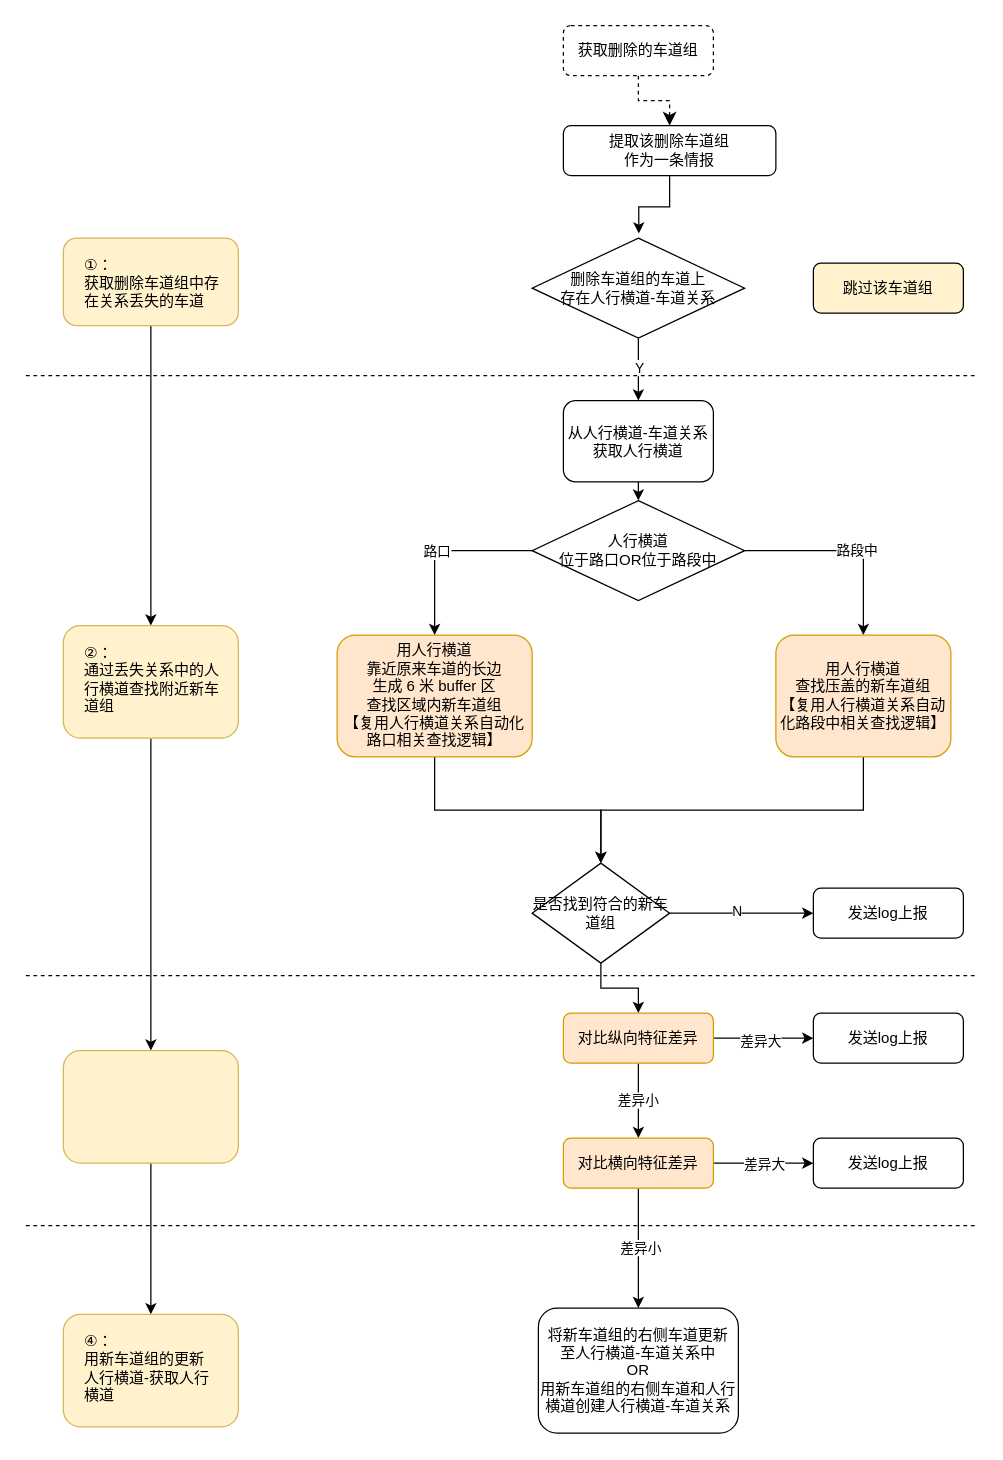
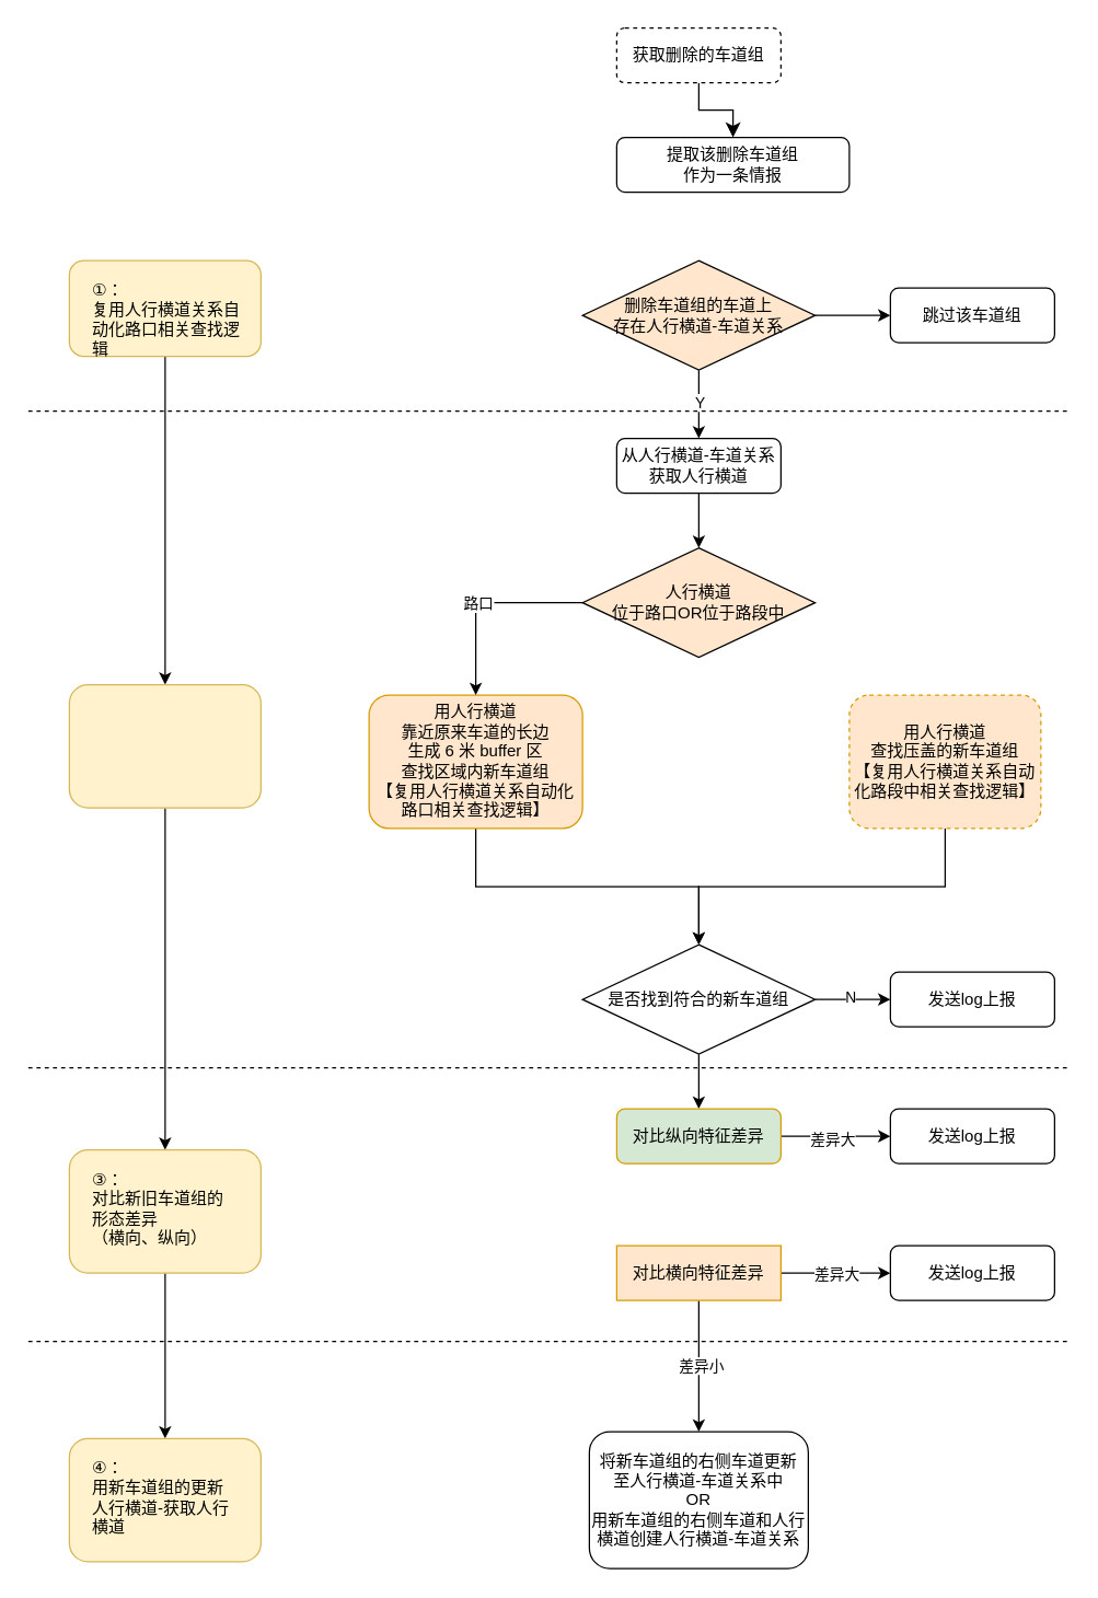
  <mxCell id="0" />
  <mxCell id="1" parent="0" />
- <mxCell id="2" value="" style="rounded=0;html=1;jettySize=auto;orthogonalLoop=1;fontSize=11;endArrow=classic;endFill=1;endSize=8;strokeWidth=1;shadow=0;labelBackgroundColor=none;edgeStyle=orthogonalEdgeStyle;dashed=1;" parent="1" source="3" target="5" edge="1"><mxGeometry relative="1" as="geometry"><mxPoint x="510" y="110" as="targetPoint" /></mxGeometry></mxCell>
+ <mxCell id="2" value="" style="rounded=0;html=1;jettySize=auto;orthogonalLoop=1;fontSize=11;endArrow=classic;endFill=1;endSize=8;strokeWidth=1;shadow=0;labelBackgroundColor=none;edgeStyle=orthogonalEdgeStyle;" parent="1" source="3" target="5" edge="1"><mxGeometry relative="1" as="geometry"><mxPoint x="510" y="110" as="targetPoint" /></mxGeometry></mxCell>
  <mxCell id="3" value="获取删除的车道组" style="rounded=1;whiteSpace=wrap;html=1;fontSize=12;glass=0;strokeWidth=1;shadow=0;dashed=1;" parent="1" vertex="1"><mxGeometry x="450" y="20" width="120" height="40" as="geometry" /></mxCell>
- <mxCell id="4" style="edgeStyle=orthogonalEdgeStyle;rounded=0;orthogonalLoop=1;jettySize=auto;html=1;exitX=0.5;exitY=1;exitDx=0;exitDy=0;entryX=0.502;entryY=-0.047;entryDx=0;entryDy=0;entryPerimeter=0;" parent="1" source="5" target="8" edge="1"><mxGeometry relative="1" as="geometry"><mxPoint x="560" y="300" as="sourcePoint" /><mxPoint x="560" y="380" as="targetPoint" /></mxGeometry></mxCell>
  <mxCell id="5" value="提取该删除车道组&lt;br&gt;作为一条情报" style="rounded=1;whiteSpace=wrap;html=1;fontSize=12;glass=0;strokeWidth=1;shadow=0;" parent="1" vertex="1"><mxGeometry x="450" y="100" width="170" height="40" as="geometry" /></mxCell>
  <mxCell id="6" style="edgeStyle=orthogonalEdgeStyle;rounded=0;orthogonalLoop=1;jettySize=auto;html=1;exitX=0.5;exitY=1;exitDx=0;exitDy=0;entryX=0.5;entryY=0;entryDx=0;entryDy=0;" parent="1" source="8" edge="1" target="10"><mxGeometry relative="1" as="geometry"><mxPoint x="500" y="460" as="targetPoint" /></mxGeometry></mxCell>
  <mxCell id="7" value="Y" style="edgeLabel;html=1;align=center;verticalAlign=middle;resizable=0;points=[];" vertex="1" connectable="0" parent="6"><mxGeometry x="-0.088" relative="1" as="geometry"><mxPoint as="offset" /></mxGeometry></mxCell>
- <mxCell id="8" value="删除车道组的车道上&lt;br&gt;存在人行横道-车道关系" style="rhombus;whiteSpace=wrap;html=1;" parent="1" vertex="1"><mxGeometry x="425" y="190" width="170" height="80" as="geometry" /></mxCell>
+ <mxCell id="8" value="删除车道组的车道上&lt;br&gt;存在人行横道-车道关系" style="rhombus;whiteSpace=wrap;html=1;fillColor=#ffe6cc;" parent="1" vertex="1"><mxGeometry x="425" y="190" width="170" height="80" as="geometry" /></mxCell>
  <mxCell id="9" style="edgeStyle=orthogonalEdgeStyle;rounded=0;orthogonalLoop=1;jettySize=auto;html=1;exitX=0.5;exitY=1;exitDx=0;exitDy=0;entryX=0.5;entryY=0;entryDx=0;entryDy=0;" edge="1" parent="1" source="10" target="25"><mxGeometry relative="1" as="geometry" /></mxCell>
- <mxCell id="10" value="从人行横道-车道关系&lt;br&gt;获取人行横道" style="rounded=1;whiteSpace=wrap;html=1;fontSize=12;glass=0;strokeWidth=1;shadow=0;" parent="1" vertex="1"><mxGeometry x="450" y="320" width="120" height="65" as="geometry" /></mxCell>
+ <mxCell id="10" value="从人行横道-车道关系&lt;br&gt;获取人行横道" style="rounded=1;whiteSpace=wrap;html=1;fontSize=12;glass=0;strokeWidth=1;shadow=0;" parent="1" vertex="1"><mxGeometry x="450" y="320" width="120" height="40" as="geometry" /></mxCell>
  <mxCell id="11" style="edgeStyle=orthogonalEdgeStyle;rounded=0;orthogonalLoop=1;jettySize=auto;html=1;exitX=0.5;exitY=1;exitDx=0;exitDy=0;entryX=0.5;entryY=0;entryDx=0;entryDy=0;" edge="1" parent="1" source="12" target="31"><mxGeometry relative="1" as="geometry" /></mxCell>
  <mxCell id="12" value="用人行横道&lt;br&gt;靠近原来车道的长边&lt;br&gt;生成 6 米 buffer 区&lt;br&gt;查找区域内新车道组&lt;br&gt;【复用人行横道关系自动化路口相关查找逻辑】" style="rounded=1;whiteSpace=wrap;html=1;fontSize=12;glass=0;strokeWidth=1;shadow=0;fillColor=#ffe6cc;strokeColor=#d79b00;" parent="1" vertex="1"><mxGeometry x="269" y="507.5" width="156" height="97.5" as="geometry" /></mxCell>
  <mxCell id="13" style="edgeStyle=orthogonalEdgeStyle;rounded=0;orthogonalLoop=1;jettySize=auto;html=1;exitX=0.5;exitY=1;exitDx=0;exitDy=0;entryX=0.5;entryY=0;entryDx=0;entryDy=0;" edge="1" parent="1" source="14" target="17"><mxGeometry relative="1" as="geometry" /></mxCell>
  <mxCell id="14" value="" style="rounded=1;whiteSpace=wrap;html=1;fontSize=12;glass=0;strokeWidth=1;shadow=0;align=left;fillColor=#fff2cc;strokeColor=#d6b656;" parent="1" vertex="1"><mxGeometry x="50" y="190" width="140" height="70" as="geometry" /></mxCell>
- <mxCell id="15" value="①：&lt;br style=&quot;border-color: var(--border-color);&quot;&gt;获取删除车道组中存在关系丢失的车道&lt;br&gt;" style="text;html=1;strokeColor=none;fillColor=none;align=left;verticalAlign=top;whiteSpace=wrap;rounded=0;" vertex="1" parent="1"><mxGeometry x="65" y="197.5" width="110" height="55" as="geometry" /></mxCell>
+ <mxCell id="15" value="①：&lt;br style=&quot;border-color: var(--border-color);&quot;&gt;复用人行横道关系自动化路口相关查找逻辑&lt;br&gt;" style="text;html=1;strokeColor=none;fillColor=none;align=left;verticalAlign=top;whiteSpace=wrap;rounded=0;" vertex="1" parent="1"><mxGeometry x="65" y="197.5" width="110" height="55" as="geometry" /></mxCell>
  <mxCell id="16" style="edgeStyle=orthogonalEdgeStyle;rounded=0;orthogonalLoop=1;jettySize=auto;html=1;exitX=0.5;exitY=1;exitDx=0;exitDy=0;entryX=0.5;entryY=0;entryDx=0;entryDy=0;" edge="1" parent="1" source="17" target="33"><mxGeometry relative="1" as="geometry" /></mxCell>
  <mxCell id="17" value="" style="rounded=1;whiteSpace=wrap;html=1;fontSize=12;glass=0;strokeWidth=1;shadow=0;align=left;fillColor=#fff2cc;strokeColor=#d6b656;" vertex="1" parent="1"><mxGeometry x="50" y="500" width="140" height="90" as="geometry" /></mxCell>
- <mxCell id="18" value="②：&lt;br style=&quot;border-color: var(--border-color);&quot;&gt;通过丢失关系中的人行横道查找附近新车道组" style="text;html=1;strokeColor=none;fillColor=none;align=left;verticalAlign=top;whiteSpace=wrap;rounded=0;" vertex="1" parent="1"><mxGeometry x="65" y="507.5" width="110" height="55" as="geometry" /></mxCell>
- <mxCell id="20" value="跳过该车道组" style="rounded=1;whiteSpace=wrap;html=1;fontSize=12;glass=0;strokeWidth=1;shadow=0;fillColor=#fff2cc;" vertex="1" parent="1"><mxGeometry x="650" y="210" width="120" height="40" as="geometry" /></mxCell>
+ <mxCell id="19" style="edgeStyle=orthogonalEdgeStyle;rounded=0;orthogonalLoop=1;jettySize=auto;html=1;exitX=1;exitY=0.5;exitDx=0;exitDy=0;entryX=0;entryY=0.5;entryDx=0;entryDy=0;" edge="1" parent="1" source="8" target="20"><mxGeometry relative="1" as="geometry"><mxPoint x="520" y="150" as="sourcePoint" /><mxPoint x="660" y="230" as="targetPoint" /></mxGeometry></mxCell>
+ <mxCell id="20" value="跳过该车道组" style="rounded=1;whiteSpace=wrap;html=1;fontSize=12;glass=0;strokeWidth=1;shadow=0;" vertex="1" parent="1"><mxGeometry x="650" y="210" width="120" height="40" as="geometry" /></mxCell>
  <mxCell id="21" style="edgeStyle=orthogonalEdgeStyle;rounded=0;orthogonalLoop=1;jettySize=auto;html=1;entryX=0.5;entryY=0;entryDx=0;entryDy=0;exitX=0;exitY=0.5;exitDx=0;exitDy=0;" edge="1" parent="1" source="25" target="12"><mxGeometry relative="1" as="geometry"><mxPoint x="440" y="490" as="sourcePoint" /></mxGeometry></mxCell>
  <mxCell id="22" value="路口" style="edgeLabel;html=1;align=center;verticalAlign=middle;resizable=0;points=[];" vertex="1" connectable="0" parent="21"><mxGeometry x="-0.268" y="-1" relative="1" as="geometry"><mxPoint x="-24" y="1" as="offset" /></mxGeometry></mxCell>
- <mxCell id="23" style="edgeStyle=orthogonalEdgeStyle;rounded=0;orthogonalLoop=1;jettySize=auto;html=1;exitX=1;exitY=0.5;exitDx=0;exitDy=0;entryX=0.5;entryY=0;entryDx=0;entryDy=0;" edge="1" parent="1" source="25" target="27"><mxGeometry relative="1" as="geometry" /></mxCell>
- <mxCell id="24" value="路段中" style="edgeLabel;html=1;align=center;verticalAlign=middle;resizable=0;points=[];" vertex="1" connectable="0" parent="23"><mxGeometry x="0.093" y="1" relative="1" as="geometry"><mxPoint as="offset" /></mxGeometry></mxCell>
- <mxCell id="25" value="人行横道&lt;br&gt;位于路口OR位于路段中" style="rhombus;whiteSpace=wrap;html=1;" vertex="1" parent="1"><mxGeometry x="425" y="400" width="170" height="80" as="geometry" /></mxCell>
+ <mxCell id="25" value="人行横道&lt;br&gt;位于路口OR位于路段中" style="rhombus;whiteSpace=wrap;html=1;fillColor=#ffe6cc;" vertex="1" parent="1"><mxGeometry x="425" y="400" width="170" height="80" as="geometry" /></mxCell>
  <mxCell id="26" style="edgeStyle=orthogonalEdgeStyle;rounded=0;orthogonalLoop=1;jettySize=auto;html=1;exitX=0.5;exitY=1;exitDx=0;exitDy=0;entryX=0.5;entryY=0;entryDx=0;entryDy=0;" edge="1" parent="1" source="27" target="31"><mxGeometry relative="1" as="geometry" /></mxCell>
- <mxCell id="27" value="用人行横道&lt;br&gt;查找压盖的新车道组&lt;br&gt;【复用人行横道关系自动化路段中相关查找逻辑】" style="rounded=1;whiteSpace=wrap;html=1;fontSize=12;glass=0;strokeWidth=1;shadow=0;fillColor=#ffe6cc;strokeColor=#d79b00;" vertex="1" parent="1"><mxGeometry x="620" y="507.5" width="140" height="97.5" as="geometry" /></mxCell>
+ <mxCell id="27" value="用人行横道&lt;br&gt;查找压盖的新车道组&lt;br&gt;【复用人行横道关系自动化路段中相关查找逻辑】" style="rounded=1;whiteSpace=wrap;html=1;fontSize=12;glass=0;strokeWidth=1;shadow=0;fillColor=#ffe6cc;strokeColor=#d79b00;dashed=1;" vertex="1" parent="1"><mxGeometry x="620" y="507.5" width="140" height="97.5" as="geometry" /></mxCell>
  <mxCell id="28" style="edgeStyle=orthogonalEdgeStyle;rounded=0;orthogonalLoop=1;jettySize=auto;html=1;exitX=1;exitY=0.5;exitDx=0;exitDy=0;entryX=0;entryY=0.5;entryDx=0;entryDy=0;" edge="1" parent="1" source="31" target="35"><mxGeometry relative="1" as="geometry" /></mxCell>
  <mxCell id="29" value="N" style="edgeLabel;html=1;align=center;verticalAlign=middle;resizable=0;points=[];" vertex="1" connectable="0" parent="28"><mxGeometry x="-0.08" y="2" relative="1" as="geometry"><mxPoint as="offset" /></mxGeometry></mxCell>
  <mxCell id="30" style="edgeStyle=orthogonalEdgeStyle;rounded=0;orthogonalLoop=1;jettySize=auto;html=1;exitX=0.5;exitY=1;exitDx=0;exitDy=0;entryX=0.5;entryY=0;entryDx=0;entryDy=0;" edge="1" parent="1" source="31" target="40"><mxGeometry relative="1" as="geometry" /></mxCell>
- <mxCell id="31" value="是否找到符合的新车道组" style="rhombus;whiteSpace=wrap;html=1;" vertex="1" parent="1"><mxGeometry x="425" y="690" width="110" height="80" as="geometry" /></mxCell>
+ <mxCell id="31" value="是否找到符合的新车道组" style="rhombus;whiteSpace=wrap;html=1;" vertex="1" parent="1"><mxGeometry x="425" y="690" width="170" height="80" as="geometry" /></mxCell>
  <mxCell id="32" style="edgeStyle=orthogonalEdgeStyle;rounded=0;orthogonalLoop=1;jettySize=auto;html=1;exitX=0.5;exitY=1;exitDx=0;exitDy=0;entryX=0.5;entryY=0;entryDx=0;entryDy=0;" edge="1" parent="1" source="33" target="49"><mxGeometry relative="1" as="geometry" /></mxCell>
  <mxCell id="33" value="" style="rounded=1;whiteSpace=wrap;html=1;fontSize=12;glass=0;strokeWidth=1;shadow=0;align=left;fillColor=#fff2cc;strokeColor=#d6b656;" vertex="1" parent="1"><mxGeometry x="50" y="840" width="140" height="90" as="geometry" /></mxCell>
+ <mxCell id="34" value="③：&lt;br style=&quot;border-color: var(--border-color);&quot;&gt;对比新旧车道组的&lt;br&gt;形态差异&lt;br&gt;（横向、纵向）" style="text;html=1;strokeColor=none;fillColor=none;align=left;verticalAlign=top;whiteSpace=wrap;rounded=0;" vertex="1" parent="1"><mxGeometry x="65" y="847.5" width="110" height="72.5" as="geometry" /></mxCell>
  <mxCell id="35" value="发送log上报" style="rounded=1;whiteSpace=wrap;html=1;fontSize=12;glass=0;strokeWidth=1;shadow=0;" vertex="1" parent="1"><mxGeometry x="650" y="710" width="120" height="40" as="geometry" /></mxCell>
- <mxCell id="36" value="差异小" style="edgeStyle=orthogonalEdgeStyle;rounded=0;orthogonalLoop=1;jettySize=auto;html=1;exitX=0.5;exitY=1;exitDx=0;exitDy=0;entryX=0.5;entryY=0;entryDx=0;entryDy=0;" edge="1" parent="1" source="40" target="45"><mxGeometry relative="1" as="geometry" /></mxCell>
  <mxCell id="37" style="edgeStyle=orthogonalEdgeStyle;rounded=0;orthogonalLoop=1;jettySize=auto;html=1;exitX=1;exitY=0.5;exitDx=0;exitDy=0;" edge="1" parent="1" source="40"><mxGeometry relative="1" as="geometry"><mxPoint x="570.294" y="830" as="targetPoint" /></mxGeometry></mxCell>
  <mxCell id="38" style="edgeStyle=orthogonalEdgeStyle;rounded=0;orthogonalLoop=1;jettySize=auto;html=1;exitX=1;exitY=0.5;exitDx=0;exitDy=0;entryX=0;entryY=0.5;entryDx=0;entryDy=0;" edge="1" parent="1" source="40" target="46"><mxGeometry relative="1" as="geometry" /></mxCell>
  <mxCell id="39" value="差异大" style="edgeLabel;html=1;align=center;verticalAlign=middle;resizable=0;points=[];" vertex="1" connectable="0" parent="38"><mxGeometry x="-0.081" y="-2" relative="1" as="geometry"><mxPoint as="offset" /></mxGeometry></mxCell>
- <mxCell id="40" value="对比纵向特征差异" style="rounded=1;whiteSpace=wrap;html=1;fontSize=12;glass=0;strokeWidth=1;shadow=0;fillColor=#ffe6cc;strokeColor=#d79b00;" vertex="1" parent="1"><mxGeometry x="450" y="810" width="120" height="40" as="geometry" /></mxCell>
+ <mxCell id="40" value="对比纵向特征差异" style="rounded=1;whiteSpace=wrap;html=1;fontSize=12;glass=0;strokeWidth=1;shadow=0;fillColor=#d5e8d4;strokeColor=#d79b00;" vertex="1" parent="1"><mxGeometry x="450" y="810" width="120" height="40" as="geometry" /></mxCell>
  <mxCell id="41" style="edgeStyle=orthogonalEdgeStyle;rounded=0;orthogonalLoop=1;jettySize=auto;html=1;exitX=1;exitY=0.5;exitDx=0;exitDy=0;entryX=0;entryY=0.5;entryDx=0;entryDy=0;" edge="1" parent="1" source="45" target="47"><mxGeometry relative="1" as="geometry" /></mxCell>
  <mxCell id="42" value="差异大" style="edgeLabel;html=1;align=center;verticalAlign=middle;resizable=0;points=[];" vertex="1" connectable="0" parent="41"><mxGeometry x="-0.228" y="1" relative="1" as="geometry"><mxPoint x="9" y="1" as="offset" /></mxGeometry></mxCell>
  <mxCell id="43" style="edgeStyle=orthogonalEdgeStyle;rounded=0;orthogonalLoop=1;jettySize=auto;html=1;exitX=0.5;exitY=1;exitDx=0;exitDy=0;entryX=0.5;entryY=0;entryDx=0;entryDy=0;" edge="1" parent="1" source="45" target="48"><mxGeometry relative="1" as="geometry" /></mxCell>
  <mxCell id="44" value="差异小" style="edgeLabel;html=1;align=center;verticalAlign=middle;resizable=0;points=[];" vertex="1" connectable="0" parent="43"><mxGeometry x="-0.02" y="1" relative="1" as="geometry"><mxPoint as="offset" /></mxGeometry></mxCell>
- <mxCell id="45" value="对比横向特征差异" style="rounded=1;whiteSpace=wrap;html=1;fontSize=12;glass=0;strokeWidth=1;shadow=0;fillColor=#ffe6cc;strokeColor=#d79b00;" vertex="1" parent="1"><mxGeometry x="450" y="910" width="120" height="40" as="geometry" /></mxCell>
+ <mxCell id="45" value="对比横向特征差异" style="whiteSpace=wrap;html=1;fontSize=12;glass=0;strokeWidth=1;shadow=0;fillColor=#ffe6cc;strokeColor=#d79b00;rounded=0;" vertex="1" parent="1"><mxGeometry x="450" y="910" width="120" height="40" as="geometry" /></mxCell>
  <mxCell id="46" value="发送log上报" style="rounded=1;whiteSpace=wrap;html=1;fontSize=12;glass=0;strokeWidth=1;shadow=0;" vertex="1" parent="1"><mxGeometry x="650" y="810" width="120" height="40" as="geometry" /></mxCell>
  <mxCell id="47" value="发送log上报" style="rounded=1;whiteSpace=wrap;html=1;fontSize=12;glass=0;strokeWidth=1;shadow=0;" vertex="1" parent="1"><mxGeometry x="650" y="910" width="120" height="40" as="geometry" /></mxCell>
  <mxCell id="48" value="将新车道组的右侧车道更新&lt;br&gt;至人行横道-车道关系中&lt;br&gt;OR&lt;br&gt;用新车道组的右侧车道和人行横道创建人行横道-车道关系" style="rounded=1;whiteSpace=wrap;html=1;fontSize=12;glass=0;strokeWidth=1;shadow=0;" vertex="1" parent="1"><mxGeometry x="430" y="1046" width="160" height="100" as="geometry" /></mxCell>
  <mxCell id="49" value="" style="rounded=1;whiteSpace=wrap;html=1;fontSize=12;glass=0;strokeWidth=1;shadow=0;align=left;fillColor=#fff2cc;strokeColor=#d6b656;" vertex="1" parent="1"><mxGeometry x="50" y="1051" width="140" height="90" as="geometry" /></mxCell>
  <mxCell id="50" value="④：&lt;br&gt;用新车道组的更新&lt;br&gt;人行横道-获取人行横道" style="text;html=1;strokeColor=none;fillColor=none;align=left;verticalAlign=top;whiteSpace=wrap;rounded=0;" vertex="1" parent="1"><mxGeometry x="65" y="1058.5" width="110" height="72.5" as="geometry" /></mxCell>
  <mxCell id="51" value="" style="endArrow=none;dashed=1;html=1;rounded=0;" edge="1" parent="1"><mxGeometry width="50" height="50" relative="1" as="geometry"><mxPoint x="20" y="300" as="sourcePoint" /><mxPoint x="780" y="300" as="targetPoint" /></mxGeometry></mxCell>
  <mxCell id="52" value="" style="endArrow=none;dashed=1;html=1;rounded=0;" edge="1" parent="1"><mxGeometry width="50" height="50" relative="1" as="geometry"><mxPoint x="20" y="780" as="sourcePoint" /><mxPoint x="780" y="780" as="targetPoint" /></mxGeometry></mxCell>
  <mxCell id="53" value="" style="endArrow=none;dashed=1;html=1;rounded=0;" edge="1" parent="1"><mxGeometry width="50" height="50" relative="1" as="geometry"><mxPoint x="20" y="980" as="sourcePoint" /><mxPoint x="780" y="980" as="targetPoint" /></mxGeometry></mxCell>
